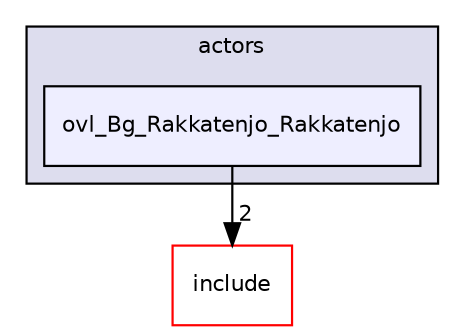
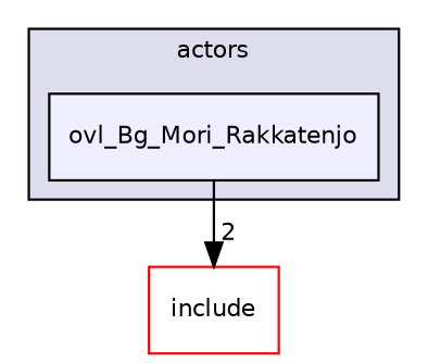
  digraph {
    compound=true
    node [fontname=Helvetica fontsize=10 shape=box style=filled]
-   n1 [fillcolor="#eeeeff" label=ovl_Bg_Rakkatenjo_Rakkatenjo pencolor=black]
+   n1 [fillcolor="#eeeeff" label=ovl_Bg_Mori_Rakkatenjo pencolor=black]
    n2 [color=red fillcolor=white label=include]
    subgraph cluster_1 {
      bgcolor="#ddddee"
      fontname=Helvetica
      fontsize=10
      label=actors
      pencolor=black
      n1
    }
    n1 -> n2 [headlabel=2 labeldistance=1.5 labelfontname=Helvetica labelfontsize=10]
  }
